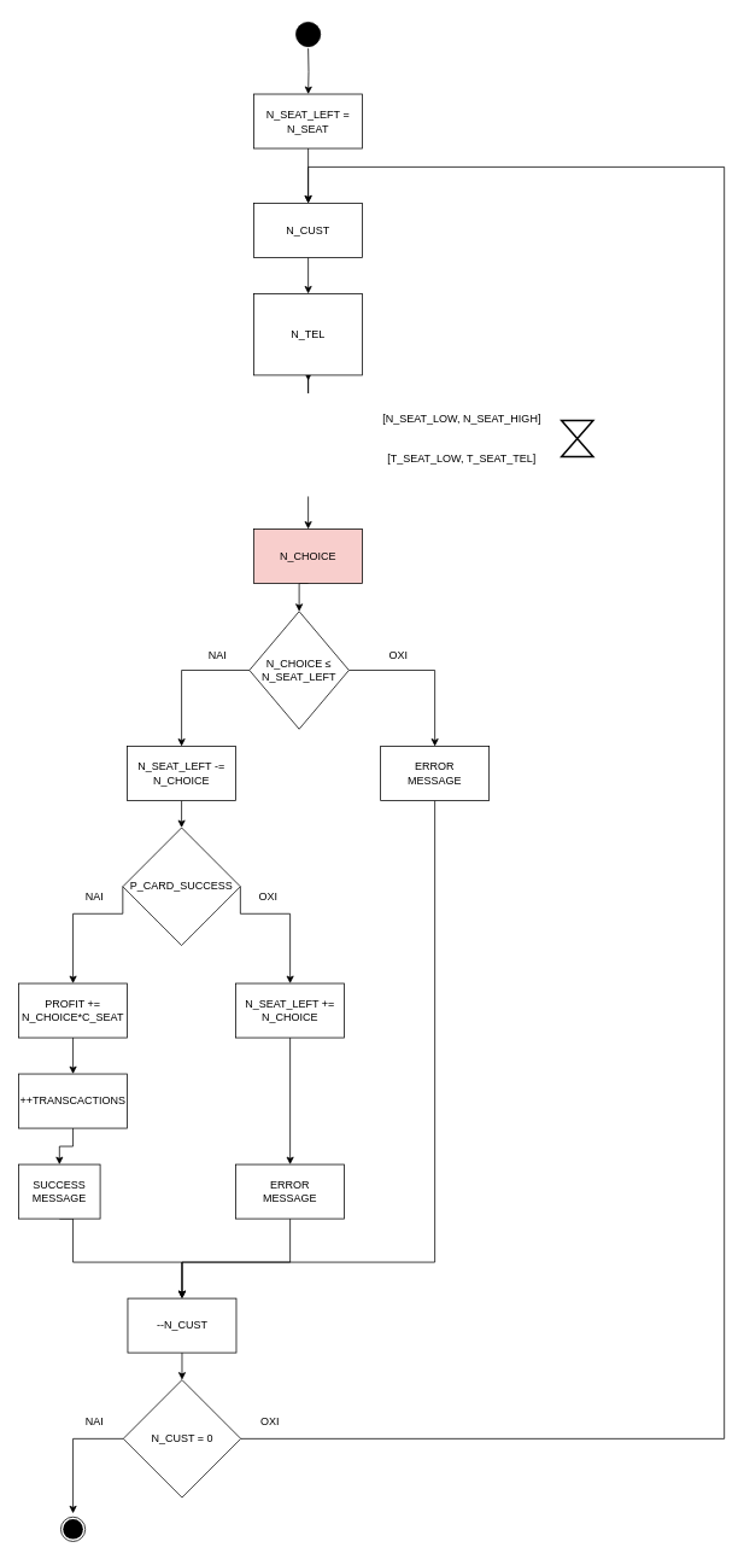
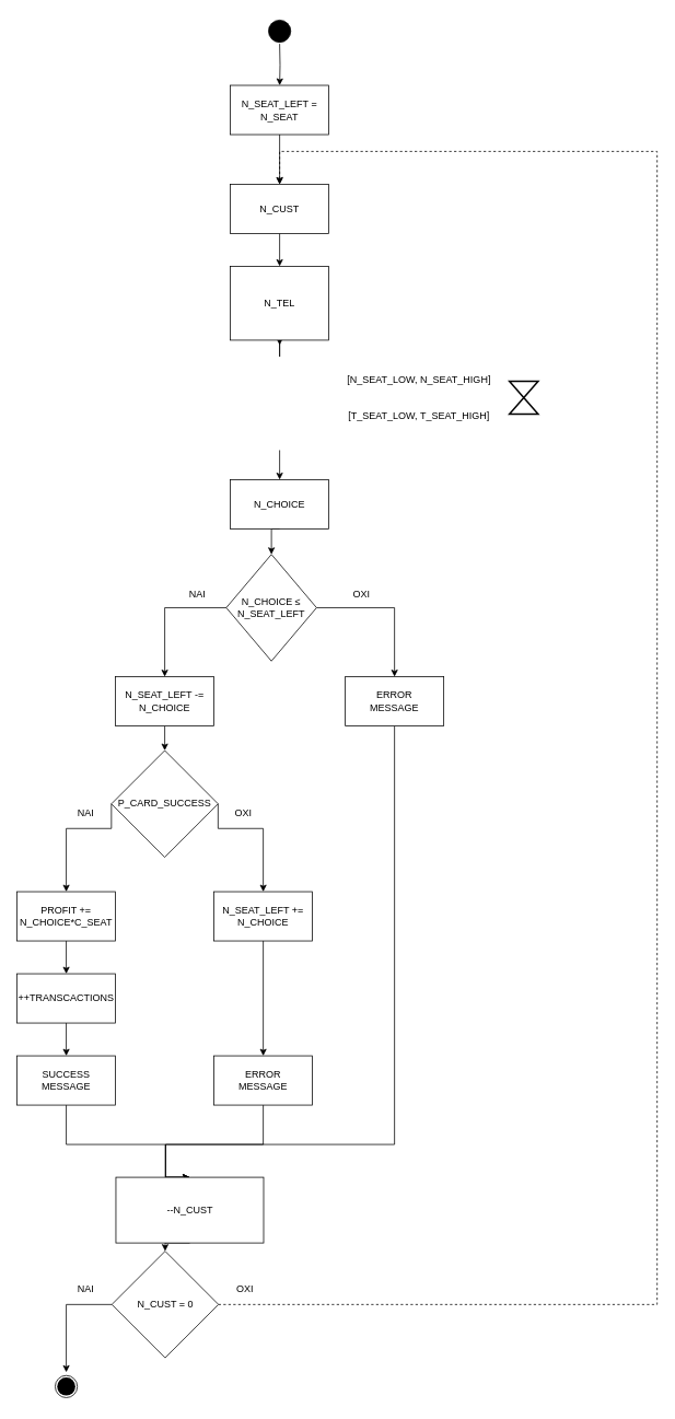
  <mxCell id="0" />
  <mxCell id="1" parent="0" />
  <mxCell id="2" style="edgeStyle=orthogonalEdgeStyle;rounded=0;orthogonalLoop=1;jettySize=auto;html=1;exitX=0.5;exitY=1;exitDx=0;exitDy=0;entryX=0.5;entryY=0;entryDx=0;entryDy=0;" parent="1" source="3" target="5" edge="1"><mxGeometry relative="1" as="geometry" /></mxCell>
  <mxCell id="3" value="N_CUST" style="rounded=0;whiteSpace=wrap;html=1;" parent="1" vertex="1"><mxGeometry x="280" y="224" width="120" height="60" as="geometry" /></mxCell>
  <mxCell id="4" style="edgeStyle=orthogonalEdgeStyle;rounded=0;orthogonalLoop=1;jettySize=auto;html=1;exitX=0.5;exitY=1;exitDx=0;exitDy=0;" parent="1" source="5" target="7" edge="1"><mxGeometry relative="1" as="geometry" /></mxCell>
  <mxCell id="5" value="N_TEL" style="rounded=0;whiteSpace=wrap;html=1;" parent="1" vertex="1"><mxGeometry x="280" y="324" width="120" height="90" as="geometry" /></mxCell>
  <mxCell id="6" style="edgeStyle=orthogonalEdgeStyle;rounded=0;orthogonalLoop=1;jettySize=auto;html=1;exitX=0.5;exitY=1;exitDx=0;exitDy=0;entryX=0.5;entryY=0;entryDx=0;entryDy=0;" parent="1" source="7" target="13" edge="1"><mxGeometry relative="1" as="geometry" /></mxCell>
  <mxCell id="7" value="" style="shape=image;html=1;verticalAlign=top;verticalLabelPosition=bottom;labelBackgroundColor=#ffffff;imageAspect=0;aspect=fixed;image=https://cdn2.iconfinder.com/data/icons/school-82/64/theater-cinema-film-movie-audience-performance-entertainment-seats-furniture_and_household-128.png;flipH=0;flipV=0;" parent="1" vertex="1"><mxGeometry x="276" y="420" width="128" height="128" as="geometry" /></mxCell>
  <mxCell id="8" value="" style="html=1;shape=mxgraph.sysml.timeEvent;strokeWidth=2;verticalLabelPosition=bottom;verticalAlignment=top;flipH=0;flipV=0;" parent="1" vertex="1"><mxGeometry x="620" y="464" width="35" height="40" as="geometry" /></mxCell>
  <mxCell id="9" value="" style="group;flipH=0;flipV=0;" parent="1" vertex="1" connectable="0"><mxGeometry x="420" y="452.5" width="180" height="63" as="geometry" /></mxCell>
  <mxCell id="10" value="[N_SEAT_LOW, N_SEAT_HIGH]" style="text;html=1;strokeColor=none;fillColor=none;align=center;verticalAlign=middle;whiteSpace=wrap;rounded=0;" parent="9" vertex="1"><mxGeometry width="180" height="20" as="geometry" /></mxCell>
- <mxCell id="11" value="[T_SEAT_LOW, T_SEAT_TEL]" style="text;html=1;strokeColor=none;fillColor=none;align=center;verticalAlign=middle;whiteSpace=wrap;rounded=0;" parent="9" vertex="1"><mxGeometry y="43" width="180" height="20" as="geometry" /></mxCell>
+ <mxCell id="11" value="[T_SEAT_LOW, T_SEAT_HIGH]" style="text;html=1;strokeColor=none;fillColor=none;align=center;verticalAlign=middle;whiteSpace=wrap;rounded=0;" parent="9" vertex="1"><mxGeometry y="43" width="180" height="20" as="geometry" /></mxCell>
  <mxCell id="12" style="edgeStyle=orthogonalEdgeStyle;rounded=0;orthogonalLoop=1;jettySize=auto;html=1;exitX=0.5;exitY=1;exitDx=0;exitDy=0;entryX=0.5;entryY=0;entryDx=0;entryDy=0;" parent="1" source="13" target="16" edge="1"><mxGeometry relative="1" as="geometry" /></mxCell>
- <mxCell id="13" value="N_CHOICE" style="rounded=0;whiteSpace=wrap;html=1;fillColor=#f8cecc;" parent="1" vertex="1"><mxGeometry x="280" y="584" width="120" height="60" as="geometry" /></mxCell>
+ <mxCell id="13" value="N_CHOICE" style="rounded=0;whiteSpace=wrap;html=1;" parent="1" vertex="1"><mxGeometry x="280" y="584" width="120" height="60" as="geometry" /></mxCell>
  <mxCell id="14" style="edgeStyle=orthogonalEdgeStyle;rounded=0;orthogonalLoop=1;jettySize=auto;html=1;exitX=0;exitY=0.5;exitDx=0;exitDy=0;entryX=0.5;entryY=0;entryDx=0;entryDy=0;" parent="1" source="16" target="23" edge="1"><mxGeometry relative="1" as="geometry"><mxPoint x="240" y="794" as="targetPoint" /><Array as="points"><mxPoint x="200" y="740" /></Array></mxGeometry></mxCell>
  <mxCell id="15" style="edgeStyle=orthogonalEdgeStyle;rounded=0;orthogonalLoop=1;jettySize=auto;html=1;exitX=1;exitY=0.5;exitDx=0;exitDy=0;entryX=0.5;entryY=0;entryDx=0;entryDy=0;" parent="1" source="16" target="25" edge="1"><mxGeometry relative="1" as="geometry"><mxPoint x="520" y="794" as="targetPoint" /></mxGeometry></mxCell>
  <mxCell id="16" value="N_CHOICE ≤ N_SEAT_LEFT&lt;br&gt;" style="rhombus;whiteSpace=wrap;html=1;aspect=fixed;" parent="1" vertex="1"><mxGeometry x="275" y="675" width="110" height="130" as="geometry" /></mxCell>
  <mxCell id="17" style="edgeStyle=orthogonalEdgeStyle;rounded=0;orthogonalLoop=1;jettySize=auto;html=1;exitX=0.5;exitY=1;exitDx=0;exitDy=0;entryX=0.5;entryY=0;entryDx=0;entryDy=0;" parent="1" source="19" target="3" edge="1"><mxGeometry relative="1" as="geometry" /></mxCell>
  <mxCell id="18" style="edgeStyle=orthogonalEdgeStyle;rounded=0;orthogonalLoop=1;jettySize=auto;html=1;exitX=0.5;exitY=1;exitDx=0;exitDy=0;" parent="1" target="19" edge="1"><mxGeometry relative="1" as="geometry"><mxPoint x="340" y="53" as="sourcePoint" /></mxGeometry></mxCell>
  <mxCell id="19" value="N_SEAT_LEFT = N_SEAT" style="rounded=0;whiteSpace=wrap;html=1;" parent="1" vertex="1"><mxGeometry x="280" y="103.5" width="120" height="60" as="geometry" /></mxCell>
  <mxCell id="20" value="NAI" style="text;html=1;strokeColor=none;fillColor=none;align=center;verticalAlign=middle;whiteSpace=wrap;rounded=0;" parent="1" vertex="1"><mxGeometry x="220" y="714" width="40" height="20" as="geometry" /></mxCell>
  <mxCell id="21" value="OXI" style="text;html=1;strokeColor=none;fillColor=none;align=center;verticalAlign=middle;whiteSpace=wrap;rounded=0;" parent="1" vertex="1"><mxGeometry x="420" y="714" width="40" height="20" as="geometry" /></mxCell>
  <mxCell id="22" style="edgeStyle=orthogonalEdgeStyle;rounded=0;orthogonalLoop=1;jettySize=auto;html=1;exitX=0.5;exitY=1;exitDx=0;exitDy=0;entryX=0.5;entryY=0;entryDx=0;entryDy=0;" parent="1" source="23" target="28" edge="1"><mxGeometry relative="1" as="geometry"><mxPoint x="200" y="994" as="targetPoint" /></mxGeometry></mxCell>
  <mxCell id="23" value="N_SEAT_LEFT -=&lt;br&gt;N_CHOICE&lt;br&gt;" style="rounded=0;whiteSpace=wrap;html=1;" parent="1" vertex="1"><mxGeometry x="140" y="824" width="120" height="60" as="geometry" /></mxCell>
  <mxCell id="24" style="edgeStyle=orthogonalEdgeStyle;rounded=0;orthogonalLoop=1;jettySize=auto;html=1;exitX=0.5;exitY=1;exitDx=0;exitDy=0;entryX=0.5;entryY=0;entryDx=0;entryDy=0;" edge="1" parent="1" source="25" target="42"><mxGeometry relative="1" as="geometry"><mxPoint x="479.714" y="1414" as="targetPoint" /><Array as="points"><mxPoint x="480" y="1394" /><mxPoint x="201" y="1394" /></Array></mxGeometry></mxCell>
  <mxCell id="25" value="ERROR &lt;br&gt;MESSAGE&lt;br&gt;" style="rounded=0;whiteSpace=wrap;html=1;" parent="1" vertex="1"><mxGeometry x="420" y="824" width="120" height="60" as="geometry" /></mxCell>
  <mxCell id="26" style="edgeStyle=orthogonalEdgeStyle;rounded=0;orthogonalLoop=1;jettySize=auto;html=1;exitX=1;exitY=0.5;exitDx=0;exitDy=0;entryX=0.5;entryY=0;entryDx=0;entryDy=0;" parent="1" source="28" target="34" edge="1"><mxGeometry relative="1" as="geometry"><mxPoint x="320" y="1074" as="targetPoint" /><Array as="points"><mxPoint x="320" y="1009" /></Array></mxGeometry></mxCell>
  <mxCell id="27" style="edgeStyle=orthogonalEdgeStyle;rounded=0;orthogonalLoop=1;jettySize=auto;html=1;exitX=0;exitY=0.5;exitDx=0;exitDy=0;entryX=0.5;entryY=0;entryDx=0;entryDy=0;" parent="1" source="28" target="32" edge="1"><mxGeometry relative="1" as="geometry"><mxPoint x="80" y="1104" as="targetPoint" /><Array as="points"><mxPoint x="80" y="1009" /></Array></mxGeometry></mxCell>
  <mxCell id="28" value="P_CARD_SUCCESS&lt;br&gt;" style="rhombus;whiteSpace=wrap;html=1;aspect=fixed;" parent="1" vertex="1"><mxGeometry x="135" y="914" width="130" height="130" as="geometry" /></mxCell>
  <mxCell id="29" value="NAI" style="text;html=1;strokeColor=none;fillColor=none;align=center;verticalAlign=middle;whiteSpace=wrap;rounded=0;" parent="1" vertex="1"><mxGeometry x="84" y="980" width="40" height="20" as="geometry" /></mxCell>
  <mxCell id="30" value="OXI" style="text;html=1;strokeColor=none;fillColor=none;align=center;verticalAlign=middle;whiteSpace=wrap;rounded=0;" parent="1" vertex="1"><mxGeometry x="276" y="980" width="40" height="20" as="geometry" /></mxCell>
  <mxCell id="31" style="edgeStyle=orthogonalEdgeStyle;rounded=0;orthogonalLoop=1;jettySize=auto;html=1;entryX=0.5;entryY=0;entryDx=0;entryDy=0;" parent="1" source="32" target="36" edge="1"><mxGeometry relative="1" as="geometry" /></mxCell>
  <mxCell id="32" value="PROFIT += N_CHOICE*C_SEAT&lt;br&gt;" style="rounded=0;whiteSpace=wrap;html=1;" parent="1" vertex="1"><mxGeometry x="20" y="1086" width="120" height="60" as="geometry" /></mxCell>
  <mxCell id="33" style="edgeStyle=orthogonalEdgeStyle;rounded=0;orthogonalLoop=1;jettySize=auto;html=1;exitX=0.5;exitY=1;exitDx=0;exitDy=0;entryX=0.5;entryY=0;entryDx=0;entryDy=0;" parent="1" source="34" target="40" edge="1"><mxGeometry relative="1" as="geometry" /></mxCell>
  <mxCell id="34" value="N_SEAT_LEFT +=&lt;br&gt;N_CHOICE&lt;br&gt;" style="rounded=0;whiteSpace=wrap;html=1;" parent="1" vertex="1"><mxGeometry x="260" y="1086" width="120" height="60" as="geometry" /></mxCell>
  <mxCell id="35" style="edgeStyle=orthogonalEdgeStyle;rounded=0;orthogonalLoop=1;jettySize=auto;html=1;exitX=0.5;exitY=1;exitDx=0;exitDy=0;entryX=0.5;entryY=0;entryDx=0;entryDy=0;" parent="1" source="36" target="38" edge="1"><mxGeometry relative="1" as="geometry" /></mxCell>
  <mxCell id="36" value="++TRANSCACTIONS" style="rounded=0;whiteSpace=wrap;html=1;" parent="1" vertex="1"><mxGeometry x="20" y="1186" width="120" height="60" as="geometry" /></mxCell>
  <mxCell id="37" style="edgeStyle=orthogonalEdgeStyle;rounded=0;orthogonalLoop=1;jettySize=auto;html=1;exitX=0.5;exitY=1;exitDx=0;exitDy=0;entryX=0.5;entryY=0;entryDx=0;entryDy=0;" edge="1" parent="1" source="38" target="42"><mxGeometry relative="1" as="geometry"><Array as="points"><mxPoint x="80" y="1394" /><mxPoint x="201" y="1394" /></Array></mxGeometry></mxCell>
- <mxCell id="38" value="SUCCESS MESSAGE" style="rounded=0;whiteSpace=wrap;html=1;" parent="1" vertex="1"><mxGeometry x="20" y="1286" width="90" height="60" as="geometry" /></mxCell>
+ <mxCell id="38" value="SUCCESS MESSAGE" style="rounded=0;whiteSpace=wrap;html=1;" parent="1" vertex="1"><mxGeometry x="20" y="1286" width="120" height="60" as="geometry" /></mxCell>
  <mxCell id="39" style="edgeStyle=orthogonalEdgeStyle;rounded=0;orthogonalLoop=1;jettySize=auto;html=1;exitX=0.5;exitY=1;exitDx=0;exitDy=0;entryX=0.5;entryY=0;entryDx=0;entryDy=0;" edge="1" parent="1" source="40" target="42"><mxGeometry relative="1" as="geometry"><Array as="points"><mxPoint x="320" y="1394" /><mxPoint x="201" y="1394" /></Array></mxGeometry></mxCell>
  <mxCell id="40" value="ERROR &lt;br&gt;MESSAGE" style="rounded=0;whiteSpace=wrap;html=1;" parent="1" vertex="1"><mxGeometry x="260" y="1286" width="120" height="60" as="geometry" /></mxCell>
  <mxCell id="41" style="edgeStyle=orthogonalEdgeStyle;rounded=0;orthogonalLoop=1;jettySize=auto;html=1;exitX=0.5;exitY=1;exitDx=0;exitDy=0;entryX=0.5;entryY=0;entryDx=0;entryDy=0;" parent="1" source="42" target="45" edge="1"><mxGeometry relative="1" as="geometry" /></mxCell>
- <mxCell id="42" value="--N_CUST" style="rounded=0;whiteSpace=wrap;html=1;" parent="1" vertex="1"><mxGeometry x="140.5" y="1434" width="120" height="60" as="geometry" /></mxCell>
- <mxCell id="43" style="edgeStyle=orthogonalEdgeStyle;rounded=0;orthogonalLoop=1;jettySize=auto;html=1;exitX=1;exitY=0.5;exitDx=0;exitDy=0;entryX=0.5;entryY=0;entryDx=0;entryDy=0;" parent="1" source="45" target="3" edge="1"><mxGeometry relative="1" as="geometry"><mxPoint x="370" y="194" as="targetPoint" /><Array as="points"><mxPoint x="800" y="1589" /><mxPoint x="800" y="184" /><mxPoint x="340" y="184" /></Array></mxGeometry></mxCell>
+ <mxCell id="42" value="--N_CUST" style="rounded=0;whiteSpace=wrap;html=1;" parent="1" vertex="1"><mxGeometry x="140.5" y="1434" width="180" height="80" as="geometry" /></mxCell>
+ <mxCell id="43" style="edgeStyle=orthogonalEdgeStyle;rounded=0;orthogonalLoop=1;jettySize=auto;html=1;exitX=1;exitY=0.5;exitDx=0;exitDy=0;entryX=0.5;entryY=0;entryDx=0;entryDy=0;dashed=1;" parent="1" source="45" target="3" edge="1"><mxGeometry relative="1" as="geometry"><mxPoint x="370" y="194" as="targetPoint" /><Array as="points"><mxPoint x="800" y="1589" /><mxPoint x="800" y="184" /><mxPoint x="340" y="184" /></Array></mxGeometry></mxCell>
  <mxCell id="44" style="edgeStyle=orthogonalEdgeStyle;rounded=0;orthogonalLoop=1;jettySize=auto;html=1;exitX=0;exitY=0.5;exitDx=0;exitDy=0;entryX=0.5;entryY=0;entryDx=0;entryDy=0;" parent="1" source="45" target="49" edge="1"><mxGeometry relative="1" as="geometry"><mxPoint x="80.833" y="1666.167" as="targetPoint" /><Array as="points"><mxPoint x="80" y="1589" /></Array></mxGeometry></mxCell>
  <mxCell id="45" value="N_CUST = 0&lt;br&gt;" style="rhombus;whiteSpace=wrap;html=1;aspect=fixed;" parent="1" vertex="1"><mxGeometry x="135.5" y="1524" width="130" height="130" as="geometry" /></mxCell>
  <mxCell id="46" value="NAI" style="text;html=1;strokeColor=none;fillColor=none;align=center;verticalAlign=middle;whiteSpace=wrap;rounded=0;" parent="1" vertex="1"><mxGeometry x="83.5" y="1560" width="40" height="20" as="geometry" /></mxCell>
  <mxCell id="47" value="OXI" style="text;html=1;strokeColor=none;fillColor=none;align=center;verticalAlign=middle;whiteSpace=wrap;rounded=0;" parent="1" vertex="1"><mxGeometry x="277.5" y="1560" width="40" height="20" as="geometry" /></mxCell>
  <mxCell id="48" value="" style="group" parent="1" vertex="1" connectable="0"><mxGeometry x="62.5" y="1671.5" width="35.0" height="35" as="geometry" /></mxCell>
  <mxCell id="49" value="" style="ellipse;html=1;shape=startState;fillColor=#FFFFFF;strokeColor=#000000;strokeWidth=1;aspect=fixed;" parent="48" vertex="1"><mxGeometry width="35" height="35" as="geometry" /></mxCell>
  <mxCell id="50" value="" style="ellipse;html=1;shape=startState;fillColor=#000000;strokeColor=none;strokeWidth=4;aspect=fixed;" parent="48" vertex="1"><mxGeometry x="2.5" y="2.5" width="30" height="30" as="geometry" /></mxCell>
  <mxCell id="51" value="" style="ellipse;html=1;shape=startState;fillColor=#000000;strokeColor=#000000;strokeWidth=1;aspect=fixed;" parent="1" vertex="1"><mxGeometry x="322.5" y="20" width="35" height="35" as="geometry" /></mxCell>
